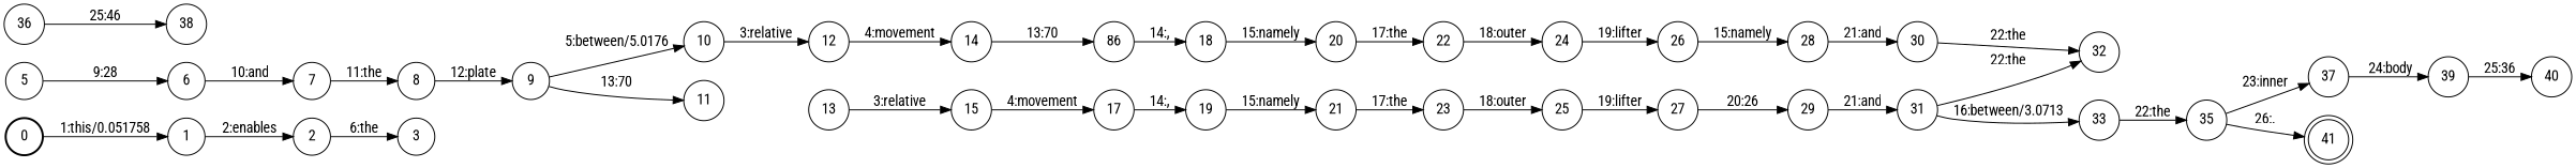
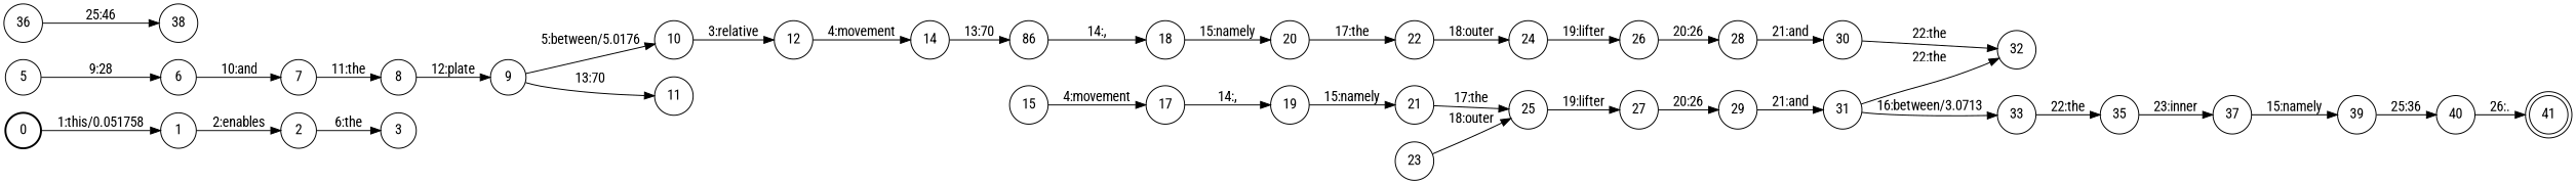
  digraph {
    fontname="Roboto Condensed"
    nodesep=0.25
    rankdir=LR
    ranksep=0.4
    node [fontname="Roboto Condensed" fontsize=14 shape=circle style=solid]
    edge [fontname="Roboto Condensed" fontsize=14]
    n1 [label=0 style=bold]
    n2 [label=1]
    n3 [label=2]
    n4 [label=3]
    n5 [label=5]
    n6 [label=6]
    n7 [label=7]
    n8 [label=8]
    n9 [label=9]
    n10 [label=10]
    n11 [label=11]
    n12 [label=12]
    n13 [label=14]
-   n14 [label=13]
    n15 [label=15]
    n16 [label=86]
    n17 [label=17]
    n18 [label=18]
    n19 [label=19]
    n20 [label=20]
    n21 [label=21]
    n22 [label=22]
    n23 [label=23]
    n24 [label=24]
    n25 [label=25]
    n26 [label=26]
    n27 [label=27]
    n28 [label=28]
    n29 [label=29]
    n30 [label=30]
    n31 [label=31]
    n32 [label=32]
    n33 [label=33]
    n34 [label=35]
    n35 [label=37]
    n36 [label=36]
    n37 [label=38]
    n38 [label=39]
    n39 [label=40]
    n40 [label=41 shape=doublecircle]
    n1 -> n2 [label="1:this/0.051758"]
    n2 -> n3 [label="2:enables"]
    n3 -> n4 [label="6:the"]
    n5 -> n6 [label="9:28"]
    n6 -> n7 [label="10:and"]
    n7 -> n8 [label="11:the"]
    n8 -> n9 [label="12:plate"]
    n9 -> n10 [label="5:between/5.0176"]
    n9 -> n11 [label="13:70"]
    n10 -> n12 [label="3:relative"]
    n12 -> n13 [label="4:movement"]
    n13 -> n16 [label="13:70"]
-   n14 -> n15 [label="3:relative"]
    n15 -> n17 [label="4:movement"]
    n16 -> n18 [label="14:,"]
    n17 -> n19 [label="14:,"]
    n18 -> n20 [label="15:namely"]
    n19 -> n21 [label="15:namely"]
    n20 -> n22 [label="17:the"]
-   n21 -> n23 [label="17:the"]
+   n21 -> n25 [label="17:the"]
    n22 -> n24 [label="18:outer"]
    n23 -> n25 [label="18:outer"]
    n24 -> n26 [label="19:lifter"]
    n25 -> n27 [label="19:lifter"]
-   n26 -> n28 [label="15:namely"]
+   n26 -> n28 [label="20:26"]
    n27 -> n29 [label="20:26"]
    n28 -> n30 [label="21:and"]
    n29 -> n31 [label="21:and"]
    n30 -> n32 [label="22:the"]
    n31 -> n32 [label="22:the"]
    n31 -> n33 [label="16:between/3.0713"]
    n33 -> n34 [label="22:the"]
    n34 -> n35 [label="23:inner"]
-   n35 -> n38 [label="24:body"]
+   n35 -> n38 [label="15:namely"]
    n36 -> n37 [label="25:46"]
    n38 -> n39 [label="25:36"]
-   n34 -> n40 [label="26:."]
+   n39 -> n40 [label="26:."]
  }
